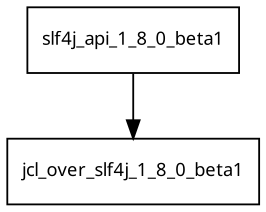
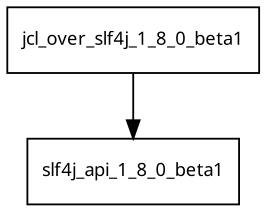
  digraph {
    fontname="Noto Sans"
    node [fontsize=10.0 shape=box fontname="Noto Sans"]
    jcl_over_slf4j_1_8_0_beta1
    slf4j_api_1_8_0_beta1
-   slf4j_api_1_8_0_beta1 -> jcl_over_slf4j_1_8_0_beta1 [fontname="Noto Sans"]
+   jcl_over_slf4j_1_8_0_beta1 -> slf4j_api_1_8_0_beta1 [fontname="Noto Sans"]
  }
